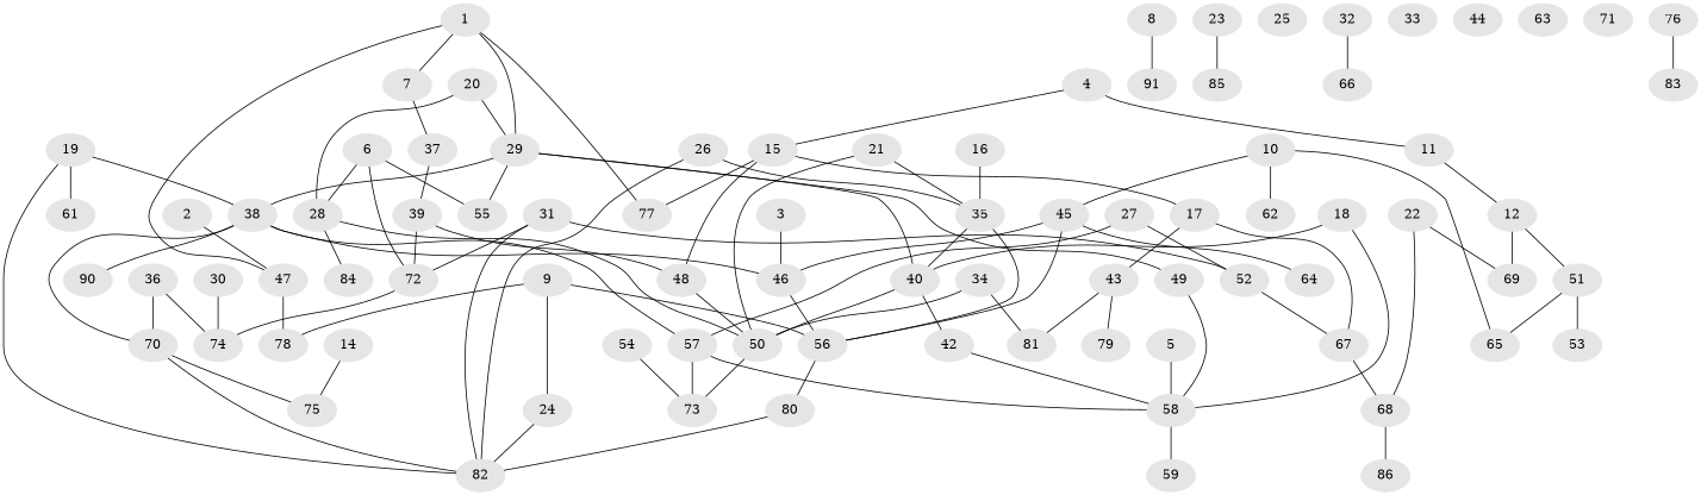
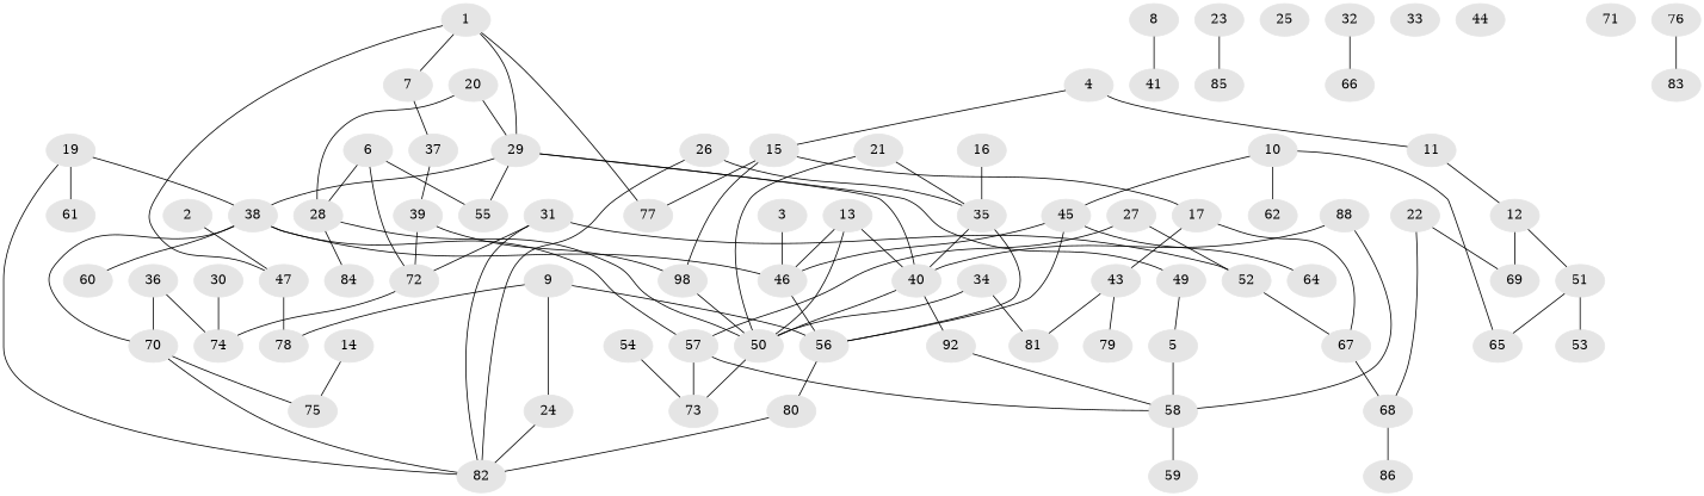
  graph {
    node [color=gray90 style=filled]
    1
    7
    29
    47
    77
    37
    55
    40
    38
    49
    78
    2
    3
    46
    56
    4
    11
    15
    12
    17
-   48
+   48 [label=98]
    5
    58
    59
    6
    28
    72
    50
    84
    74
    39
    54
    73
    8
-   41 [label=91]
+   41
    9
    24
    82
    80
    10
    45
    62
    65
    64
    51
    69
    53
-   42
+   13
+   42 [label=92]
    14
    75
    43
    67
    16
    35
    81
    79
    68
-   18
+   18 [label=88]
    19
    61
    57
    70
-   60 [label=90]
+   60
    20
    21
    22
    86
    23
    85
    25
    26
    27
    52
    30
    31
    32
    66
    33
    34
    36
    44
-   63
    71
    76
    83
    1 -- 7
    1 -- 29
    1 -- 47
    1 -- 77
    7 -- 37
    29 -- 55
    29 -- 40
    29 -- 38
    29 -- 49
    47 -- 78
    37 -- 39
    40 -- 50
    40 -- 42
    38 -- 46
    38 -- 57
    38 -- 70
    38 -- 60
-   49 -- 58
+   49 -- 5
    2 -- 47
    3 -- 46
    46 -- 56
    56 -- 80
    4 -- 11
    4 -- 15
    11 -- 12
    15 -- 77
    15 -- 17
    15 -- 48
    12 -- 51
    12 -- 69
    17 -- 43
    17 -- 67
    48 -- 50
    5 -- 58
    58 -- 59
    6 -- 55
    6 -- 28
    6 -- 72
    28 -- 50
    28 -- 84
    72 -- 74
    50 -- 73
    39 -- 48
    39 -- 72
    54 -- 73
    8 -- 41
    9 -- 78
    9 -- 56
    9 -- 24
    24 -- 82
    80 -- 82
    10 -- 45
    10 -- 62
    10 -- 65
    45 -- 46
    45 -- 56
    45 -- 64
    51 -- 65
    51 -- 53
+   13 -- 40
+   13 -- 46
+   13 -- 50
    42 -- 58
    14 -- 75
    43 -- 81
    43 -- 79
    67 -- 68
    16 -- 35
    35 -- 40
    35 -- 56
    68 -- 86
    18 -- 40
    18 -- 58
    19 -- 38
    19 -- 82
    19 -- 61
    57 -- 58
    57 -- 73
    70 -- 82
    70 -- 75
    20 -- 29
    20 -- 28
    21 -- 50
    21 -- 35
    22 -- 69
    22 -- 68
    23 -- 85
    26 -- 82
    26 -- 35
    27 -- 57
    27 -- 52
    52 -- 67
    30 -- 74
    31 -- 72
    31 -- 82
    31 -- 52
    32 -- 66
    34 -- 50
    34 -- 81
    36 -- 74
    36 -- 70
    76 -- 83
  }
